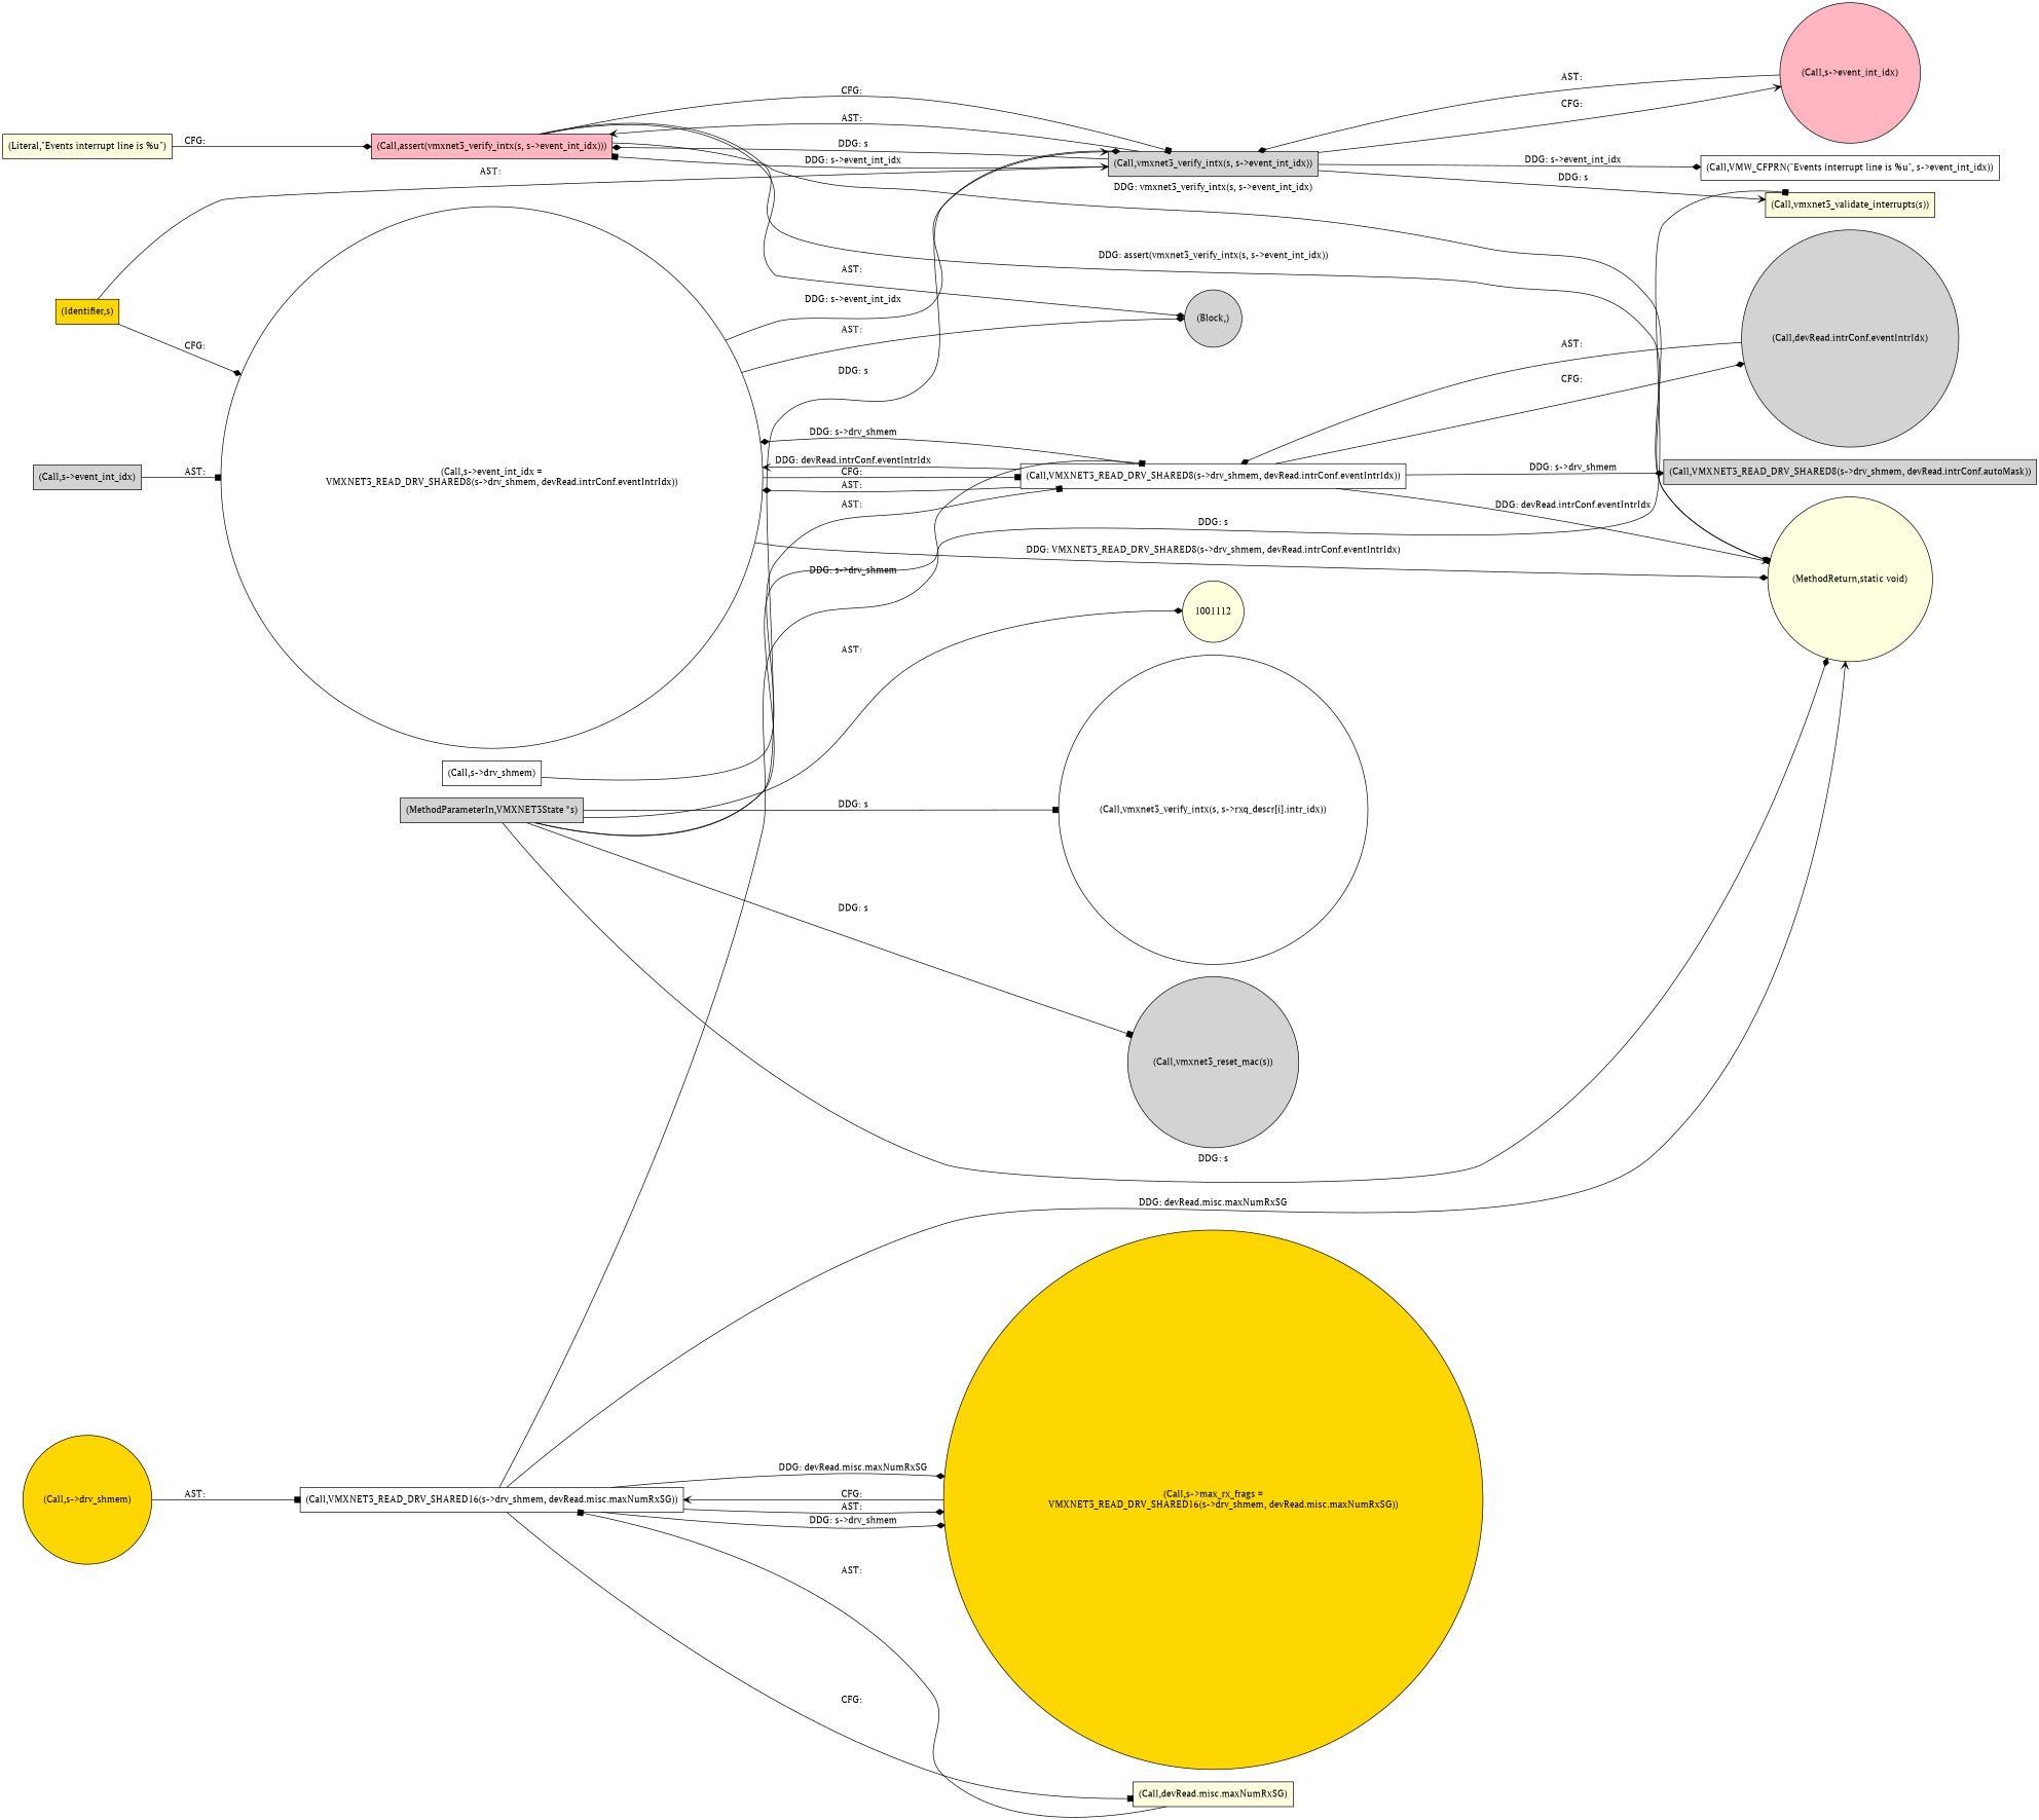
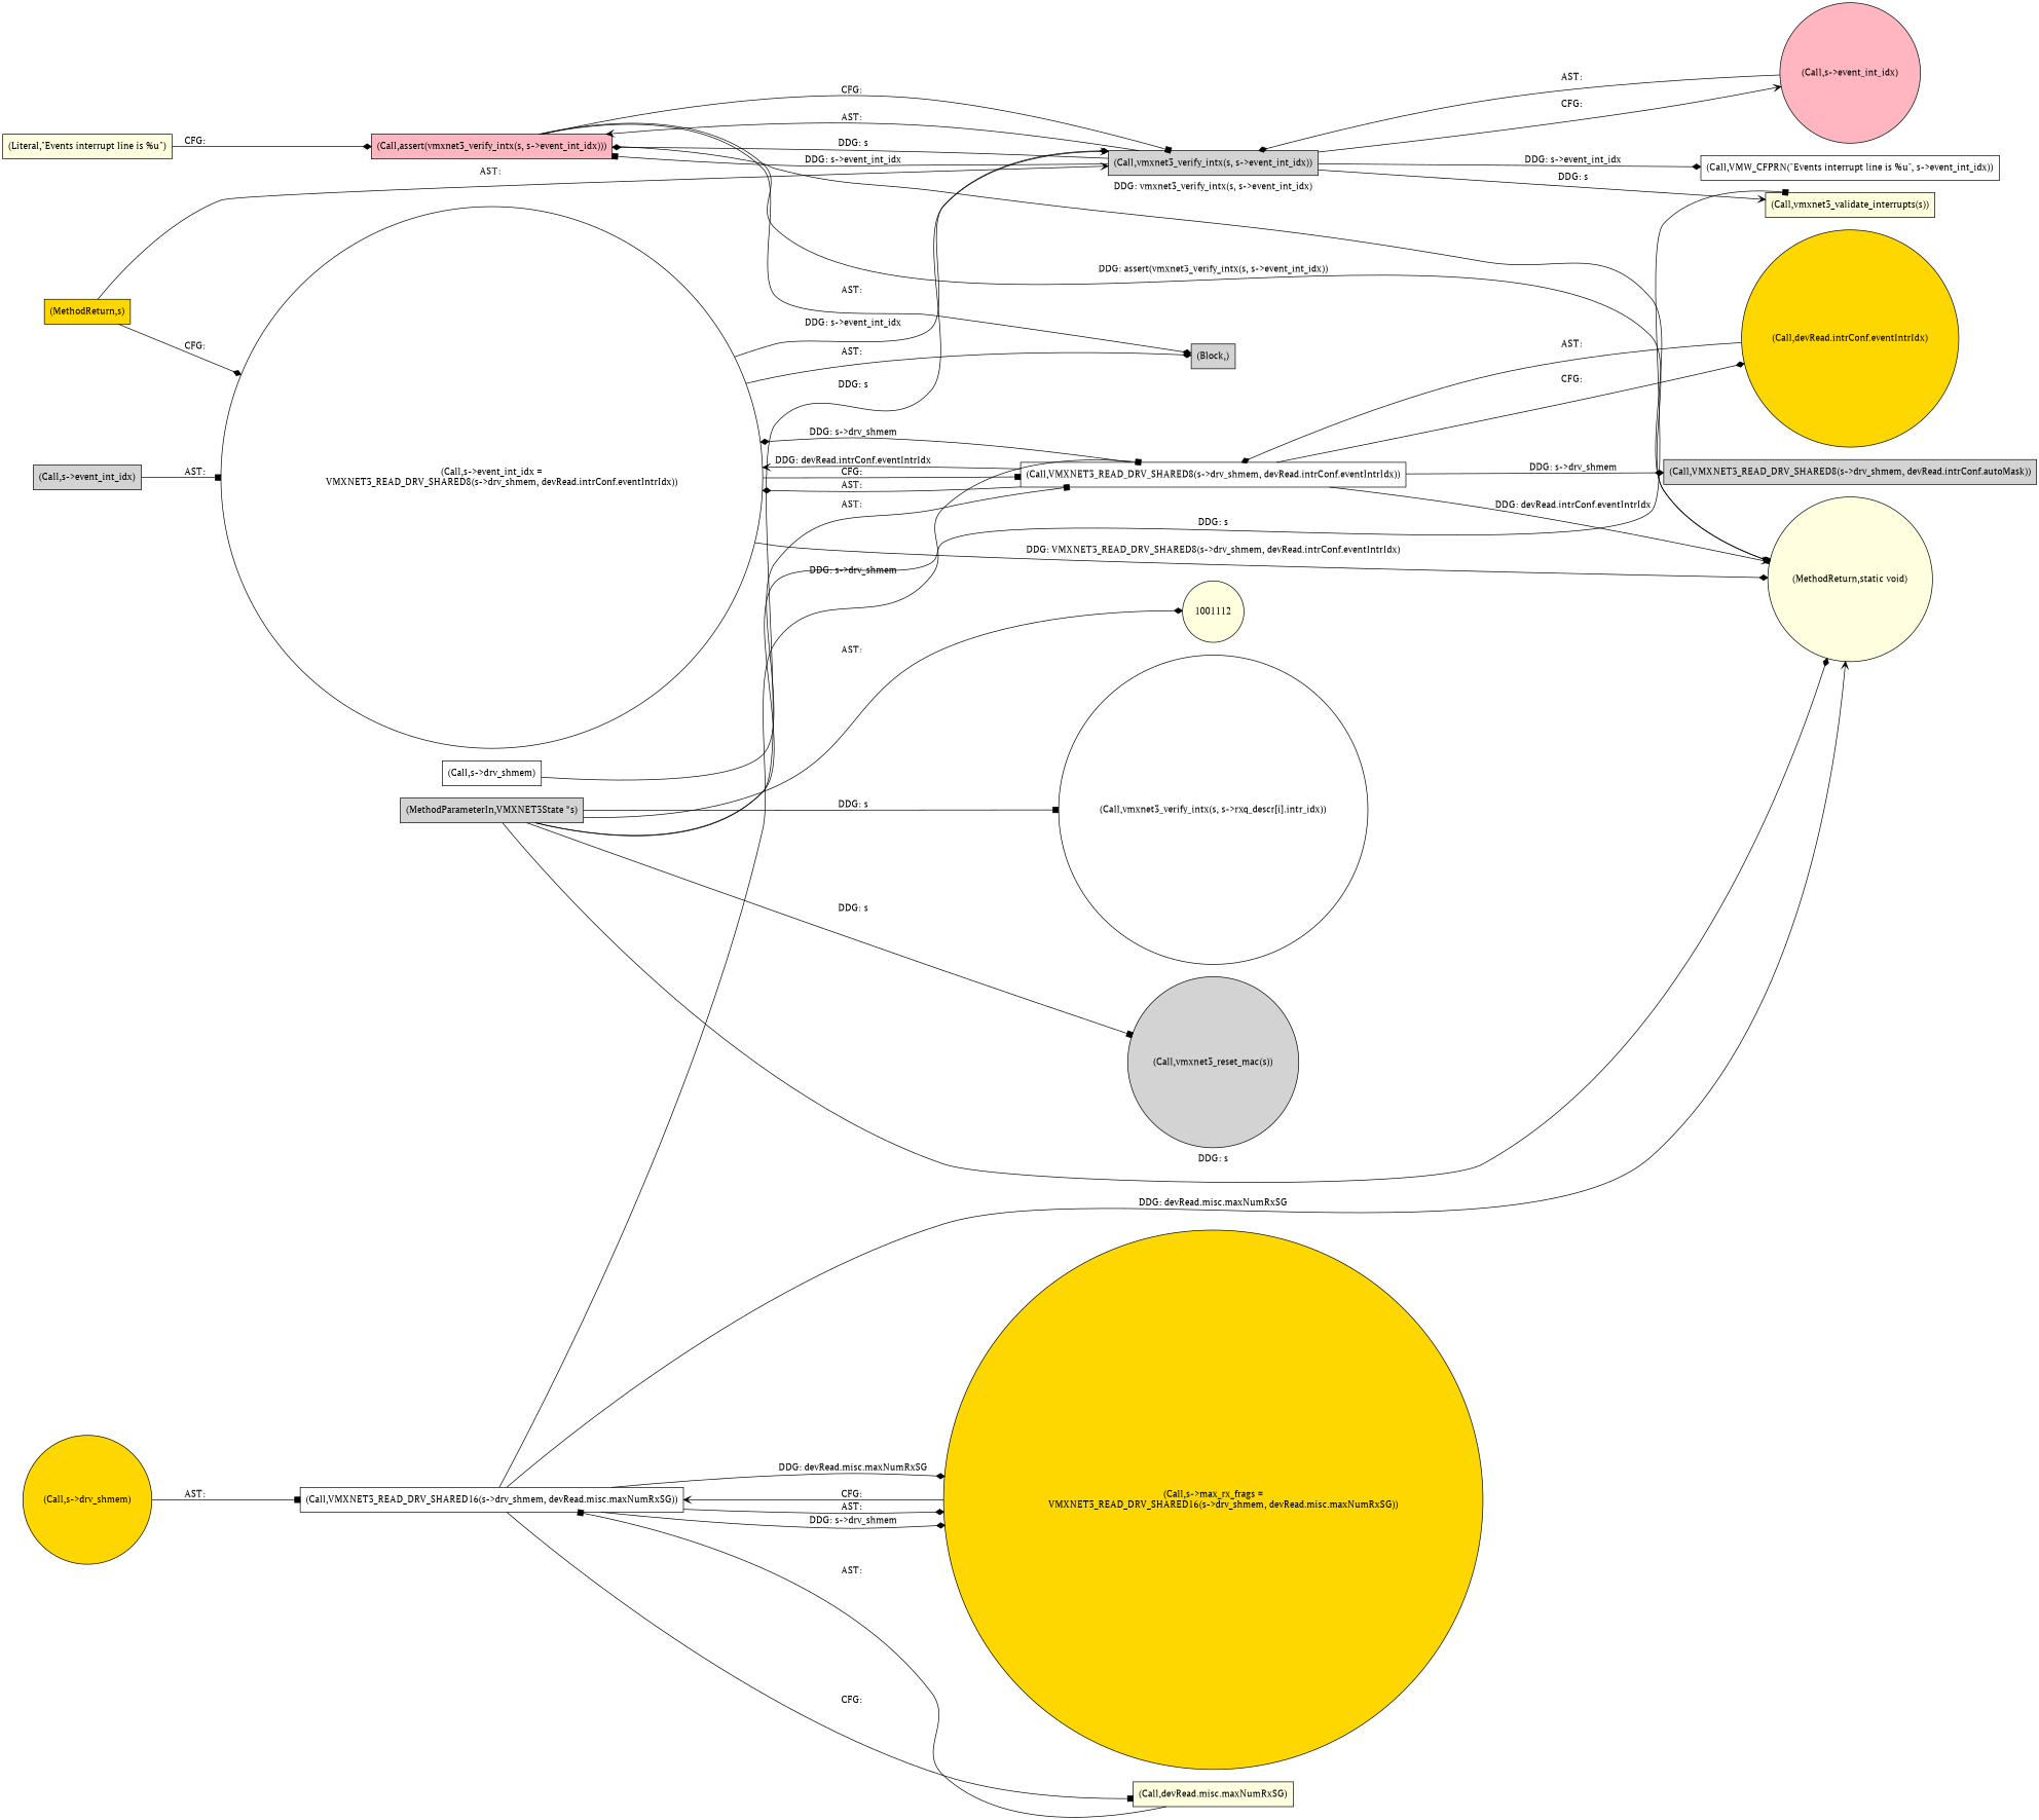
  digraph {
    fontname="PT Serif"
    rankdir=LR
    node [fillcolor=lightgrey fontname="PT Serif" shape=box style=filled]
    edge [arrowhead=diamond fontname="PT Serif"]
    n1 [fillcolor=lightpink label="(Call,assert(vmxnet3_verify_intx(s, s->event_int_idx)))"]
    n2 [label="(Call,vmxnet3_verify_intx(s, s->event_int_idx))"]
-   n3 [label="(Block,)" shape=circle]
+   n3 [label="(Block,)"]
    n4 [fillcolor=lightyellow label="(MethodReturn,static void)" shape=circle]
    n5 [fillcolor=lightyellow label="(Call,vmxnet3_validate_interrupts(s))"]
    n6 [fillcolor=lightpink label="(Call,s->event_int_idx)" shape=circle]
    n7 [fillcolor=white label="(Call,VMW_CFPRN(\"Events interrupt line is %u\", s->event_int_idx))"]
    n8 [fillcolor=white label="(Call,vmxnet3_verify_intx(s, s->rxq_descr[i].intr_idx))" shape=circle]
    n9 [label="(MethodParameterIn,VMXNET3State *s)"]
    n10 [label="(Call,vmxnet3_reset_mac(s))" shape=circle]
    n11 [fillcolor=lightyellow label=1001112 shape=circle]
    n12 [fillcolor=white label="(Call,s->event_int_idx =\n        VMXNET3_READ_DRV_SHARED8(s->drv_shmem, devRead.intrConf.eventIntrIdx))" shape=circle]
    n13 [fillcolor=white label="(Call,VMXNET3_READ_DRV_SHARED8(s->drv_shmem, devRead.intrConf.eventIntrIdx))"]
    n14 [label="(Call,VMXNET3_READ_DRV_SHARED8(s->drv_shmem, devRead.intrConf.autoMask))"]
-   n15 [label="(Call,devRead.intrConf.eventIntrIdx)" shape=circle]
+   n15 [fillcolor=gold label="(Call,devRead.intrConf.eventIntrIdx)" shape=circle]
    n16 [fillcolor=white label="(Call,VMXNET3_READ_DRV_SHARED16(s->drv_shmem, devRead.misc.maxNumRxSG))"]
    n17 [fillcolor=lightyellow label="(Call,devRead.misc.maxNumRxSG)"]
    n18 [fillcolor=gold label="(Call,s->max_rx_frags =\n        VMXNET3_READ_DRV_SHARED16(s->drv_shmem, devRead.misc.maxNumRxSG))" shape=circle]
    n19 [fillcolor=gold label="(Call,s->drv_shmem)" shape=circle]
    n20 [fillcolor=lightyellow label="(Literal,\"Events interrupt line is %u\")"]
    n21 [fillcolor=white label="(Call,s->drv_shmem)"]
-   n22 [fillcolor=gold label="(Identifier,s)"]
+   n22 [fillcolor=gold label="(MethodReturn,s)"]
    n23 [label="(Call,s->event_int_idx)"]
    n1 -> n2 [arrowhead=box label="CFG: "]
    n1 -> n3 [label="AST: "]
    n1 -> n4 [label="DDG: assert(vmxnet3_verify_intx(s, s->event_int_idx))"]
    n1 -> n4 [arrowhead=box label="DDG: vmxnet3_verify_intx(s, s->event_int_idx)"]
    n2 -> n1 [arrowhead=vee label="AST: "]
    n2 -> n1 [label="DDG: s"]
    n2 -> n1 [arrowhead=box label="DDG: s->event_int_idx"]
    n2 -> n5 [arrowhead=vee label="DDG: s"]
    n2 -> n6 [arrowhead=vee label="CFG: "]
    n2 -> n7 [label="DDG: s->event_int_idx"]
    n6 -> n2 [label="AST: "]
    n9 -> n2 [label="DDG: s"]
    n9 -> n4 [label="DDG: s"]
    n9 -> n5 [arrowhead=box label="DDG: s"]
    n9 -> n8 [arrowhead=box label="DDG: s"]
    n9 -> n10 [arrowhead=box label="DDG: s"]
    n9 -> n11 [label="AST: "]
    n12 -> n2 [arrowhead=vee label="DDG: s->event_int_idx"]
    n12 -> n3 [label="AST: "]
    n12 -> n4 [label="DDG: VMXNET3_READ_DRV_SHARED8(s->drv_shmem, devRead.intrConf.eventIntrIdx)"]
    n12 -> n13 [arrowhead=box label="CFG: "]
    n13 -> n4 [arrowhead=vee label="DDG: devRead.intrConf.eventIntrIdx"]
    n13 -> n12 [label="AST: "]
    n13 -> n12 [label="DDG: s->drv_shmem"]
    n13 -> n12 [arrowhead=vee label="DDG: devRead.intrConf.eventIntrIdx"]
    n13 -> n14 [label="DDG: s->drv_shmem"]
    n13 -> n15 [label="CFG: "]
    n15 -> n13 [label="AST: "]
    n16 -> n4 [arrowhead=vee label="DDG: devRead.misc.maxNumRxSG"]
    n16 -> n13 [arrowhead=box label="DDG: s->drv_shmem"]
    n16 -> n17 [arrowhead=box label="CFG: "]
    n16 -> n18 [label="AST: "]
    n16 -> n18 [label="DDG: s->drv_shmem"]
    n16 -> n18 [label="DDG: devRead.misc.maxNumRxSG"]
    n17 -> n16 [arrowhead=box label="AST: "]
    n18 -> n16 [arrowhead=vee label="CFG: "]
    n19 -> n16 [arrowhead=box label="AST: "]
    n20 -> n1 [label="CFG: "]
    n21 -> n13 [arrowhead=box label="AST: "]
    n22 -> n2 [arrowhead=vee label="AST: "]
    n22 -> n12 [label="CFG: "]
    n23 -> n12 [arrowhead=box label="AST: "]
  }
